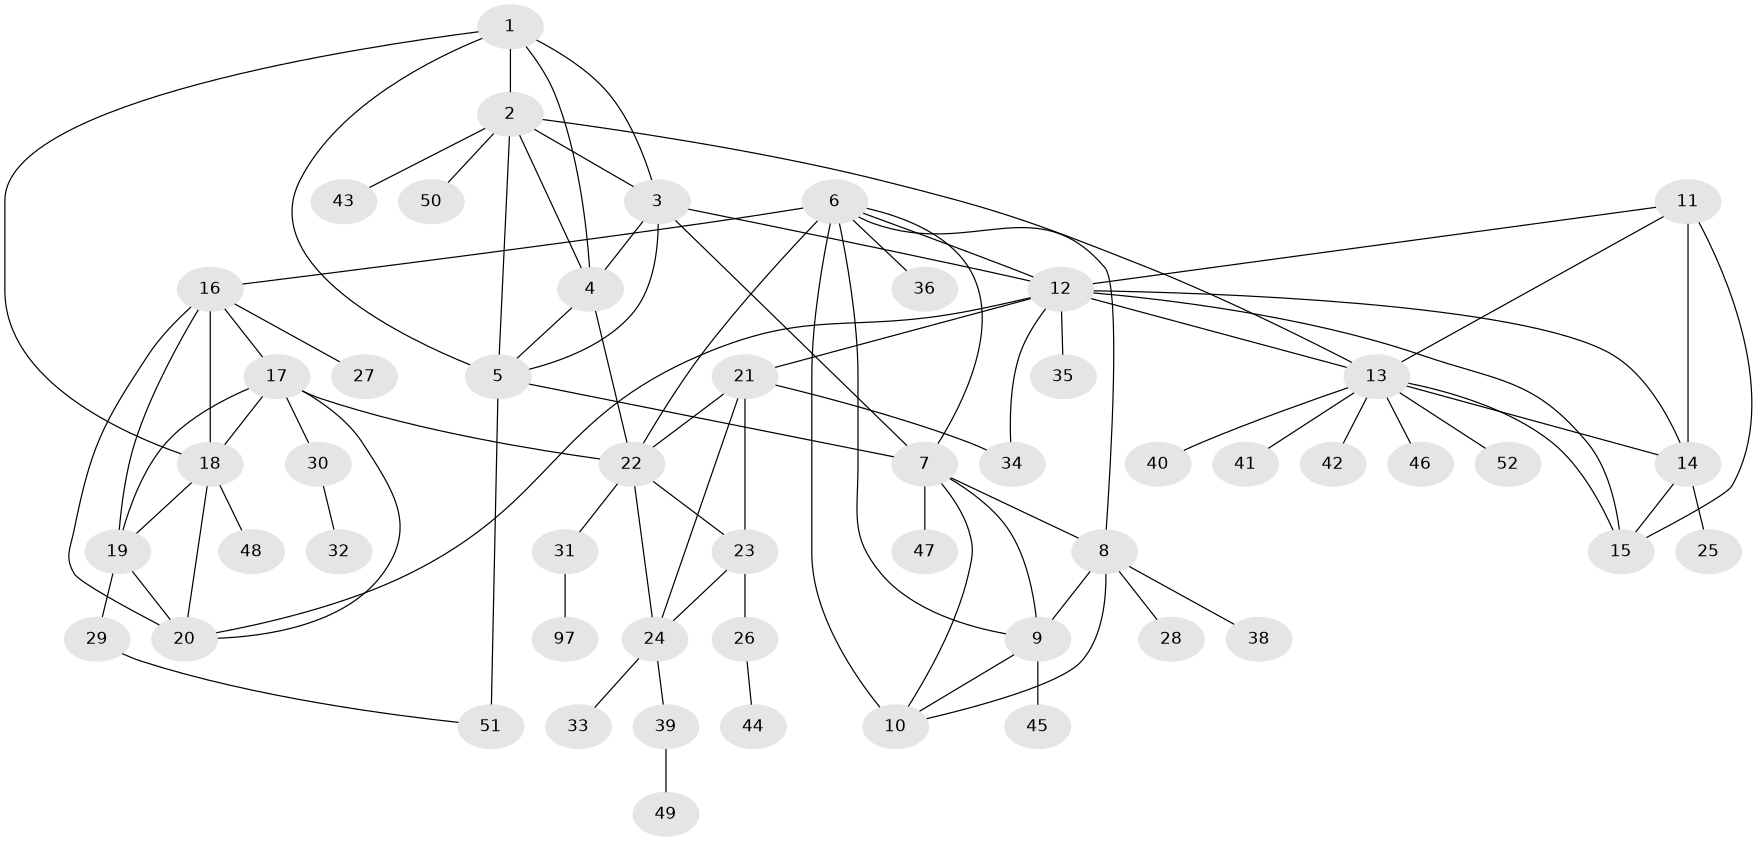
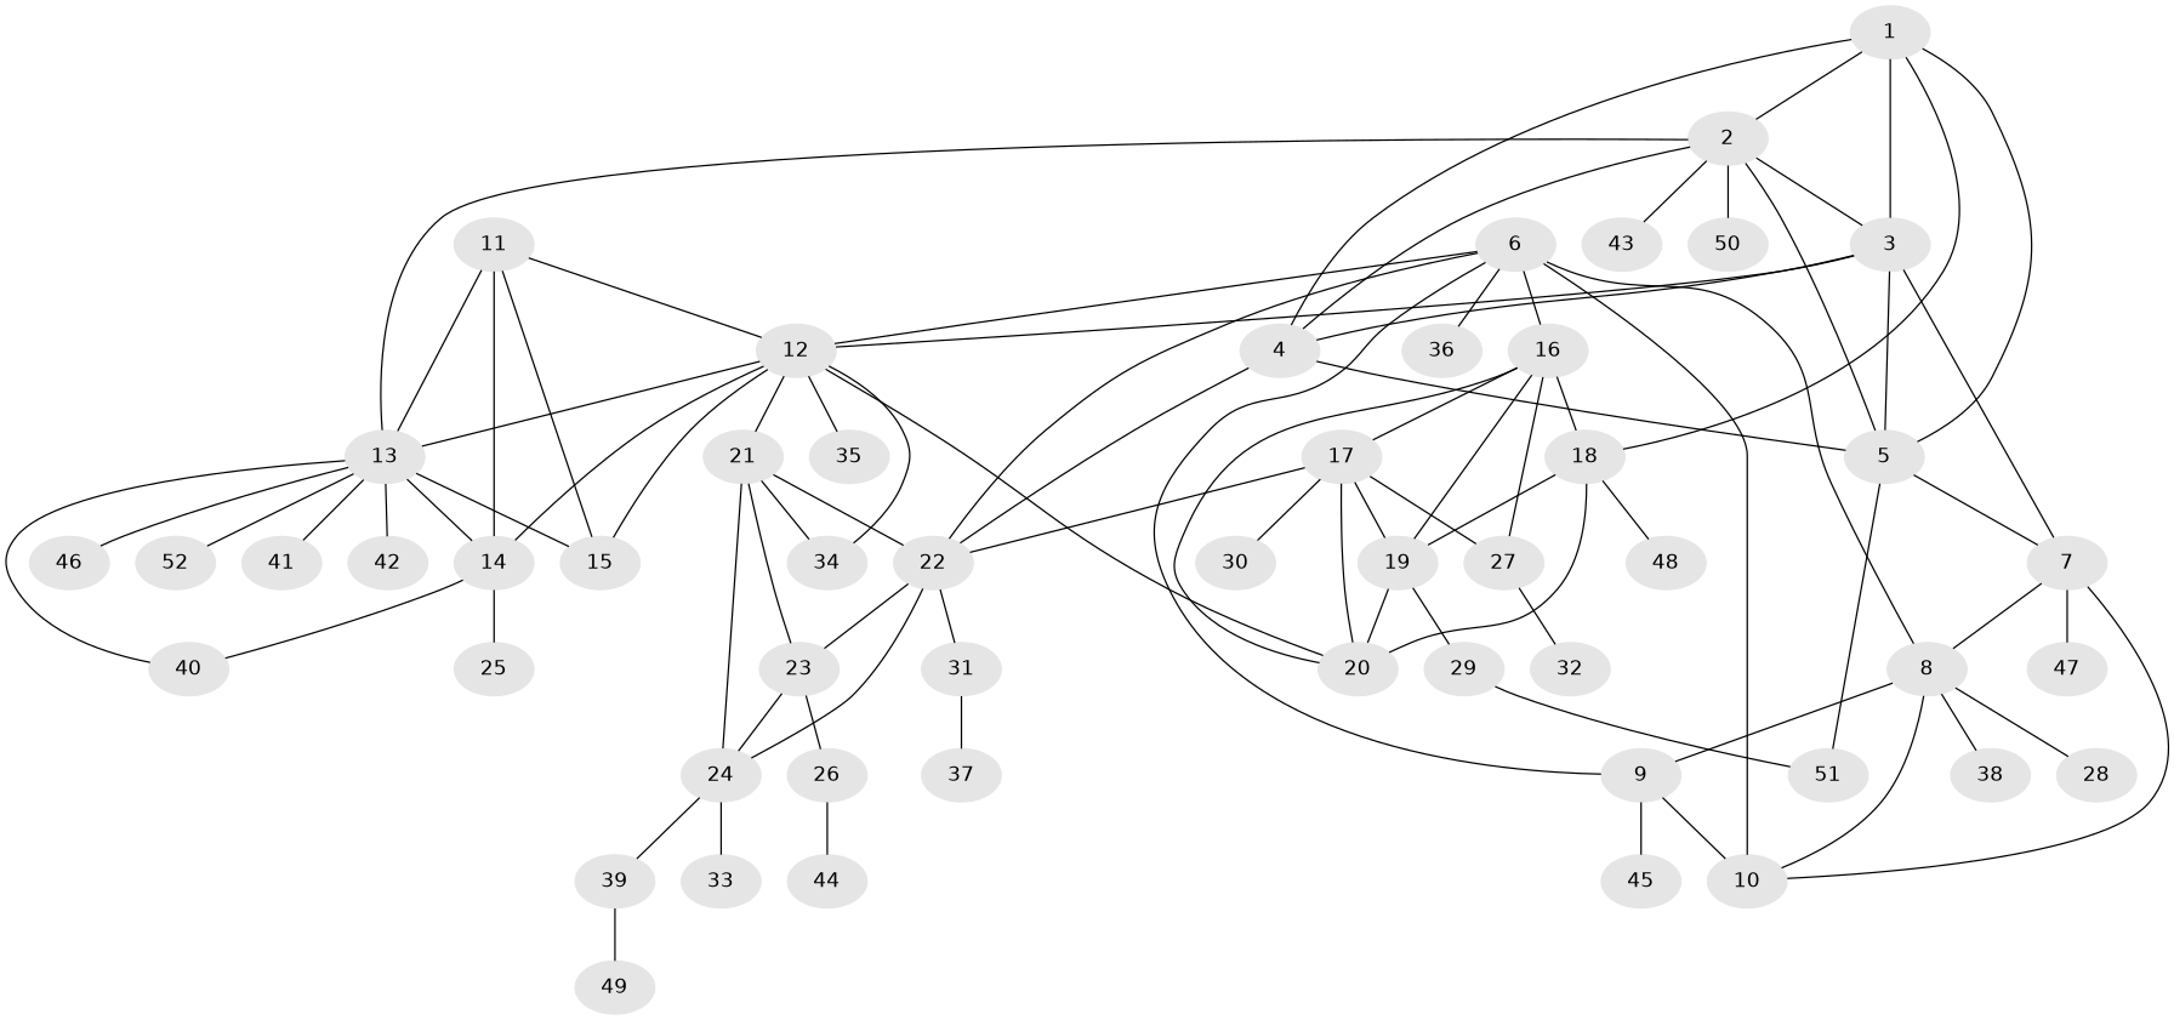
  graph {
    fontname="DejaVu Sans"
    node [color=gray90 fontname="DejaVu Sans" style=filled]
    edge [fontname="DejaVu Sans" weight=1.0]
    1
    2
    3
    4
    5
    18
    13
    43
    50
    7
    12
    22
    51
    20
    19
    48
    14
    15
    40
    41
    42
    46
    52
    47
    8
    9
    10
    21
    34
    35
    23
    24
    31
    6
    36
    16
    28
    38
    45
    17
    27
    11
    25
    30
    29
    32
    26
    33
    39
-   37 [label=97]
+   37
    44
    49
    1 -- 2
    1 -- 3
    1 -- 4
    1 -- 5
    1 -- 18
    2 -- 3
    2 -- 4
    2 -- 5
    2 -- 13
    2 -- 43
    2 -- 50
    3 -- 4 [weight=4.0]
    3 -- 5
    3 -- 7
    3 -- 12
    4 -- 5
    4 -- 22
    5 -- 7
    5 -- 51 [weight=2.0]
    18 -- 20 [weight=3.0]
    18 -- 19
    18 -- 48
    13 -- 14
    13 -- 15
    13 -- 40
    13 -- 41
    13 -- 42
    13 -- 46
    13 -- 52
    7 -- 47
    7 -- 8
-   7 -- 9
    7 -- 10
    12 -- 13
    12 -- 20
    12 -- 14
    12 -- 15
    12 -- 21
    12 -- 34
    12 -- 35
    22 -- 23 [weight=2.0]
    22 -- 24 [weight=2.0]
    22 -- 31
    19 -- 20
    19 -- 29
-   14 -- 15
+   14 -- 40
    14 -- 25
    8 -- 9
    8 -- 10
    8 -- 28
    8 -- 38
    9 -- 10
    9 -- 45 [weight=2.0]
    21 -- 22 [weight=2.0]
    21 -- 34
    21 -- 23
    21 -- 24
    23 -- 24
    23 -- 26 [weight=2.0]
    24 -- 33
    24 -- 39
    31 -- 37
-   6 -- 7
    6 -- 12
    6 -- 22
    6 -- 8
    6 -- 9
    6 -- 10 [weight=3.0]
    6 -- 36
    6 -- 16
    16 -- 18
    16 -- 20
    16 -- 19
    16 -- 17
    16 -- 27
-   17 -- 18
+   17 -- 27
    17 -- 22
    17 -- 20
    17 -- 19
    17 -- 30
-   30 -- 32
+   27 -- 32
    11 -- 13
    11 -- 12
    11 -- 14 [weight=5.0]
    11 -- 15
    29 -- 51
    26 -- 44
    39 -- 49
  }
